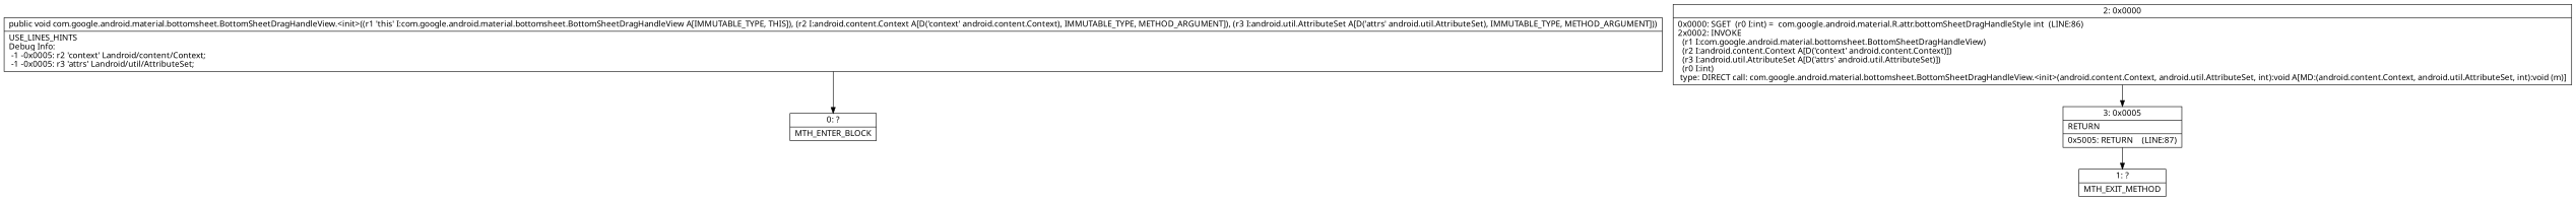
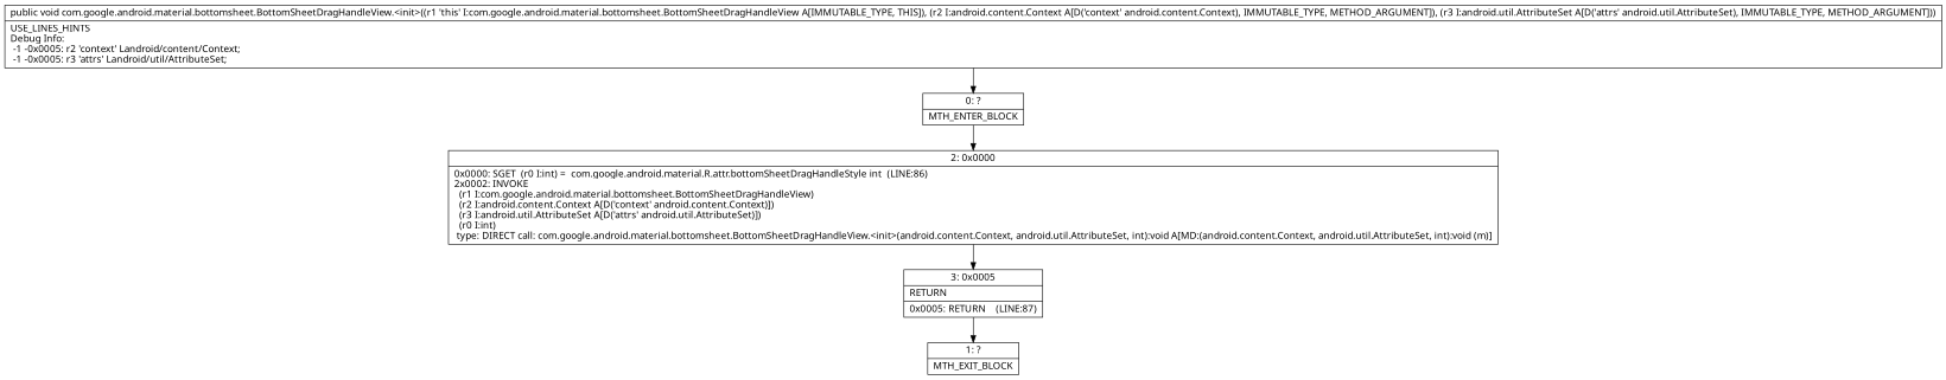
  digraph {
    fontname="Noto Sans"
    node [fontname="Noto Sans" shape=record]
    edge [fontname="Noto Sans"]
    n1 [label="{0\:\ ?|MTH_ENTER_BLOCK\l}"]
    n2 [label="{2\:\ 0x0000|0x0000: SGET  (r0 I:int) =  com.google.android.material.R.attr.bottomSheetDragHandleStyle int  (LINE:86)\l2x0002: INVOKE  \l  (r1 I:com.google.android.material.bottomsheet.BottomSheetDragHandleView)\l  (r2 I:android.content.Context A[D('context' android.content.Context)])\l  (r3 I:android.util.AttributeSet A[D('attrs' android.util.AttributeSet)])\l  (r0 I:int)\l type: DIRECT call: com.google.android.material.bottomsheet.BottomSheetDragHandleView.\<init\>(android.content.Context, android.util.AttributeSet, int):void A[MD:(android.content.Context, android.util.AttributeSet, int):void (m)]\l}"]
-   n3 [label="{3\:\ 0x0005|RETURN\l|0x5005: RETURN    (LINE:87)\l}"]
-   n4 [label="{1\:\ ?|MTH_EXIT_METHOD\l}"]
+   n3 [label="{3\:\ 0x0005|RETURN\l|0x0005: RETURN    (LINE:87)\l}"]
+   n4 [label="{1\:\ ?|MTH_EXIT_BLOCK\l}"]
    n5 [label="{public void com.google.android.material.bottomsheet.BottomSheetDragHandleView.\<init\>((r1 'this' I:com.google.android.material.bottomsheet.BottomSheetDragHandleView A[IMMUTABLE_TYPE, THIS]), (r2 I:android.content.Context A[D('context' android.content.Context), IMMUTABLE_TYPE, METHOD_ARGUMENT]), (r3 I:android.util.AttributeSet A[D('attrs' android.util.AttributeSet), IMMUTABLE_TYPE, METHOD_ARGUMENT]))  | USE_LINES_HINTS\lDebug Info:\l  \-1 \-0x0005: r2 'context' Landroid\/content\/Context;\l  \-1 \-0x0005: r3 'attrs' Landroid\/util\/AttributeSet;\l}"]
+   n1 -> n2
    n2 -> n3
    n3 -> n4
    n5 -> n1
  }
